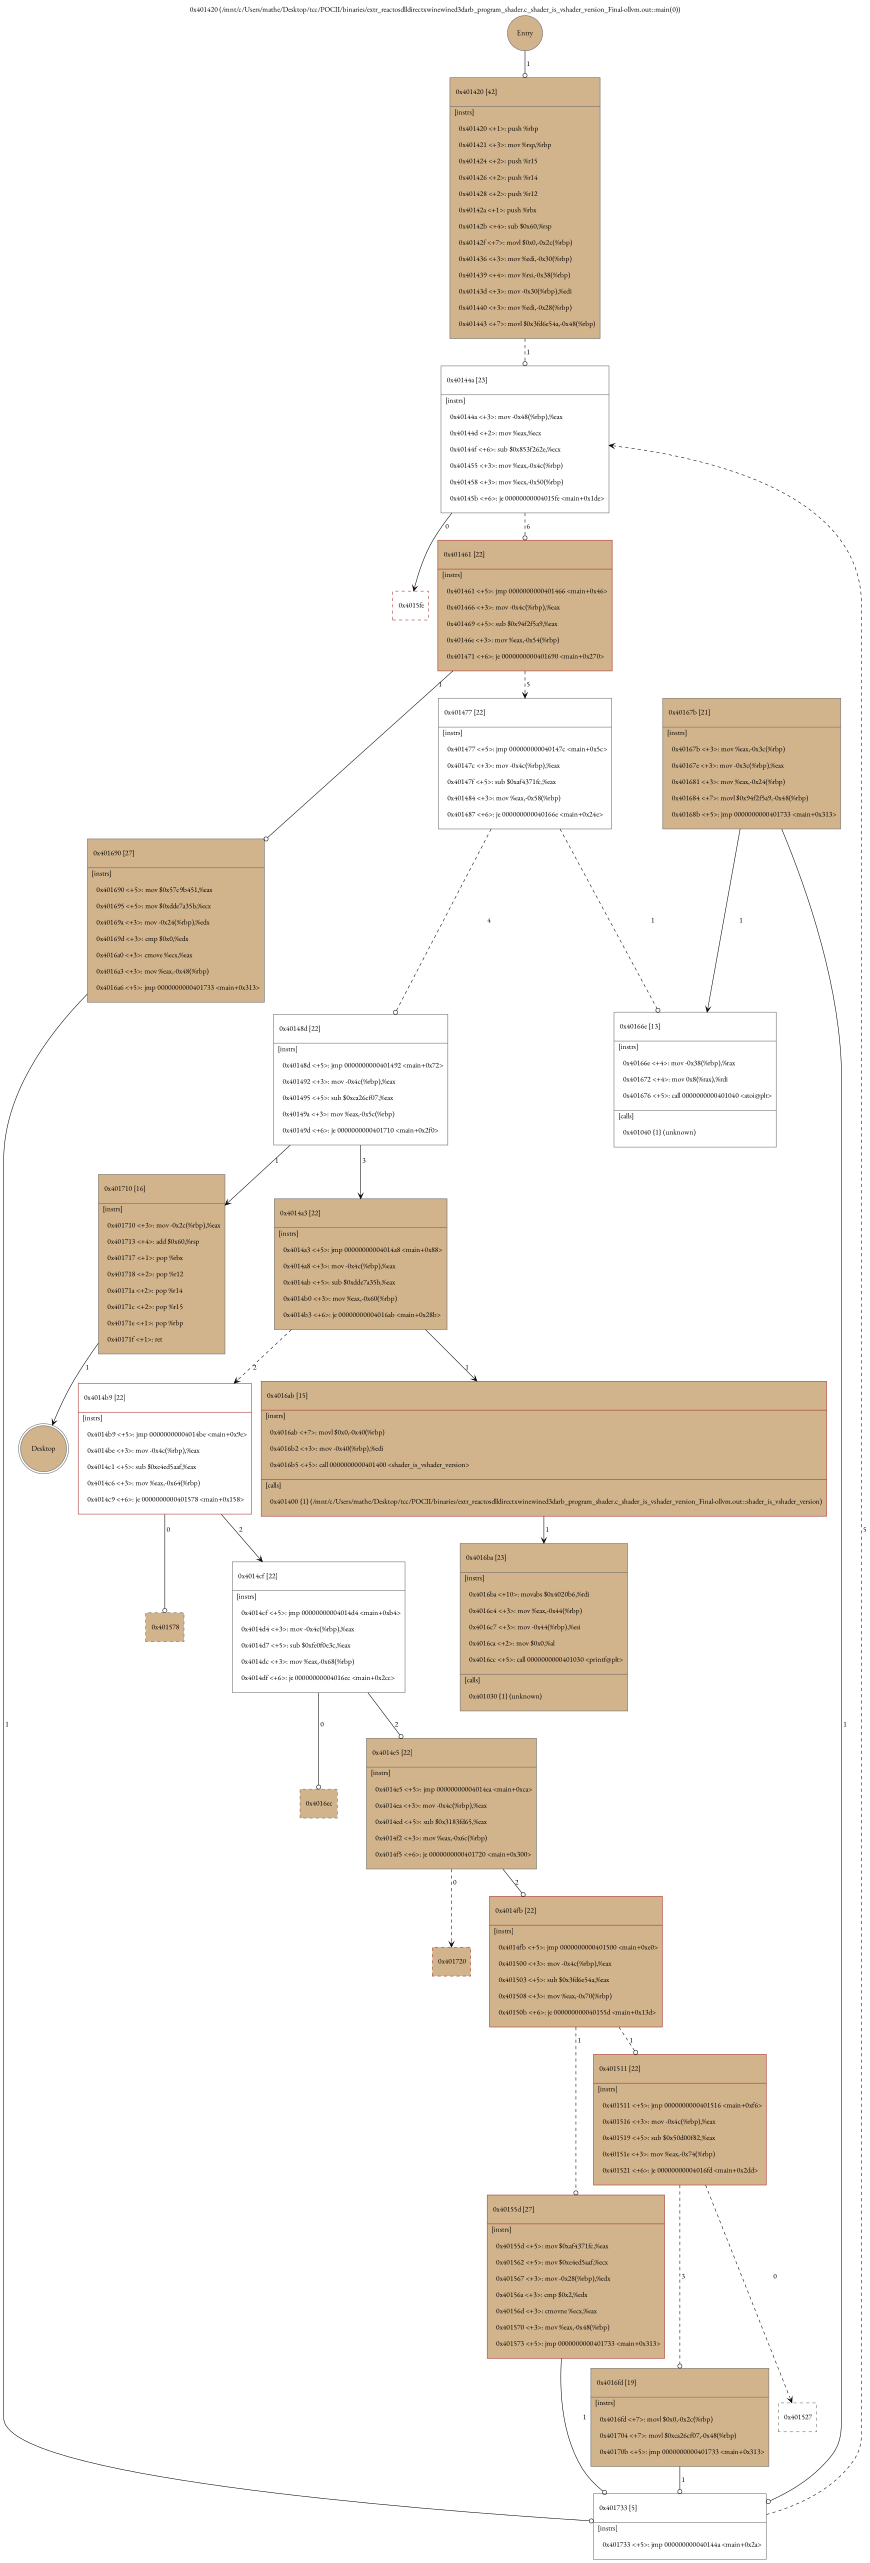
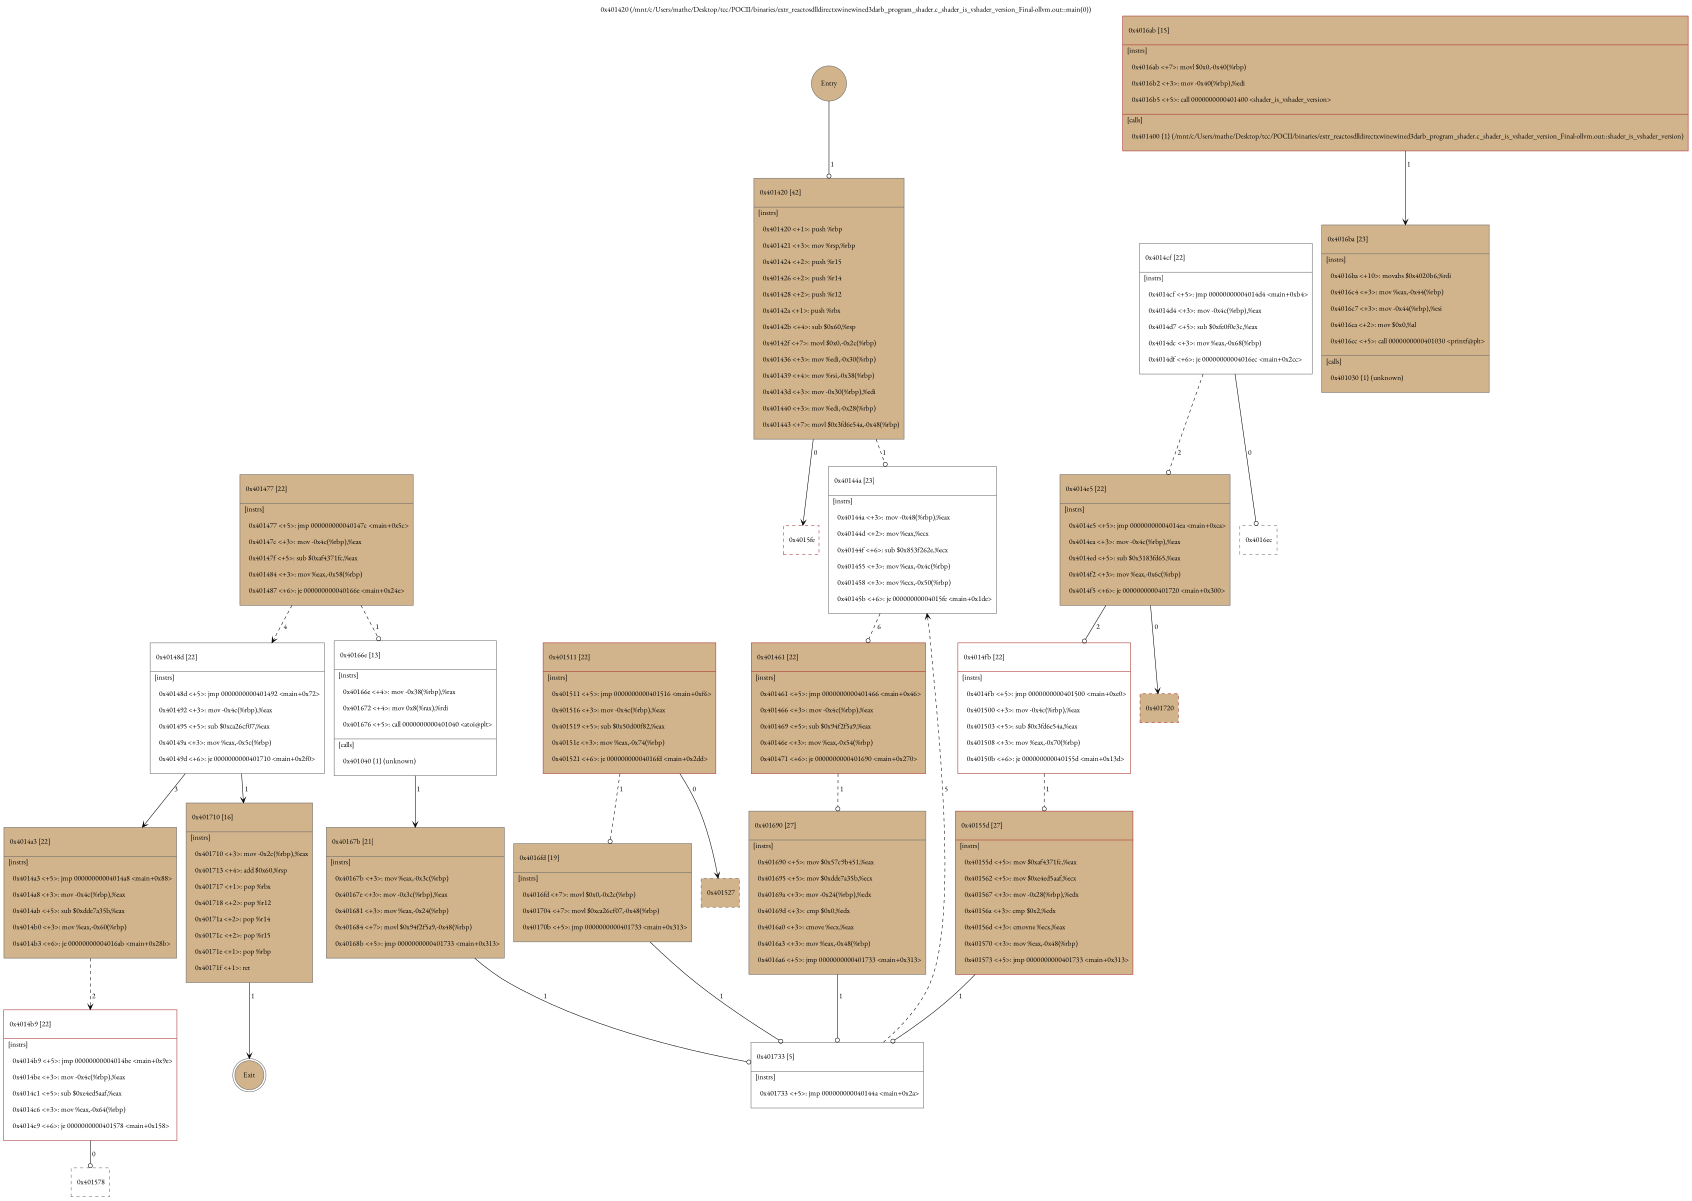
  digraph {
    fontname="EB Garamond"
    label="0x401420 (/mnt/c/Users/mathe/Desktop/tcc/POCII/binaries/extr_reactosdlldirectxwinewined3darb_program_shader.c_shader_is_vshader_version_Final-ollvm.out::main(0))"
    labelloc=t
    node [color=gray40 fillcolor=tan fontname="EB Garamond" shape=record style=filled]
    edge [arrowhead=odot fontname="EB Garamond" style=solid]
    Entry [height=0.3 shape=circle width=0.3]
    n2 [label="{\n     0x401420 [42]\l\n     | [instrs]\l\n     &nbsp;&nbsp;0x401420 \<+1\>: push %rbp\l\n     &nbsp;&nbsp;0x401421 \<+3\>: mov %rsp,%rbp\l\n     &nbsp;&nbsp;0x401424 \<+2\>: push %r15\l\n     &nbsp;&nbsp;0x401426 \<+2\>: push %r14\l\n     &nbsp;&nbsp;0x401428 \<+2\>: push %r12\l\n     &nbsp;&nbsp;0x40142a \<+1\>: push %rbx\l\n     &nbsp;&nbsp;0x40142b \<+4\>: sub $0x60,%rsp\l\n     &nbsp;&nbsp;0x40142f \<+7\>: movl $0x0,-0x2c(%rbp)\l\n     &nbsp;&nbsp;0x401436 \<+3\>: mov %edi,-0x30(%rbp)\l\n     &nbsp;&nbsp;0x401439 \<+4\>: mov %rsi,-0x38(%rbp)\l\n     &nbsp;&nbsp;0x40143d \<+3\>: mov -0x30(%rbp),%edi\l\n     &nbsp;&nbsp;0x401440 \<+3\>: mov %edi,-0x28(%rbp)\l\n     &nbsp;&nbsp;0x401443 \<+7\>: movl $0x3fd6e54a,-0x48(%rbp)\l\n  }"]
    n3 [fillcolor=white label="{\n     0x40144a [23]\l\n     | [instrs]\l\n     &nbsp;&nbsp;0x40144a \<+3\>: mov -0x48(%rbp),%eax\l\n     &nbsp;&nbsp;0x40144d \<+2\>: mov %eax,%ecx\l\n     &nbsp;&nbsp;0x40144f \<+6\>: sub $0x853f262e,%ecx\l\n     &nbsp;&nbsp;0x401455 \<+3\>: mov %eax,-0x4c(%rbp)\l\n     &nbsp;&nbsp;0x401458 \<+3\>: mov %ecx,-0x50(%rbp)\l\n     &nbsp;&nbsp;0x40145b \<+6\>: je 00000000004015fe \<main+0x1de\>\l\n  }"]
    n4 [color=brown fillcolor=white label="{\n     0x4015fe\l\n  }" style="dashed,filled"]
    n5 [color=brown label="{\n     0x401461 [22]\l\n     | [instrs]\l\n     &nbsp;&nbsp;0x401461 \<+5\>: jmp 0000000000401466 \<main+0x46\>\l\n     &nbsp;&nbsp;0x401466 \<+3\>: mov -0x4c(%rbp),%eax\l\n     &nbsp;&nbsp;0x401469 \<+5\>: sub $0x94f2f5a9,%eax\l\n     &nbsp;&nbsp;0x40146e \<+3\>: mov %eax,-0x54(%rbp)\l\n     &nbsp;&nbsp;0x401471 \<+6\>: je 0000000000401690 \<main+0x270\>\l\n  }"]
    n6 [label="{\n     0x401690 [27]\l\n     | [instrs]\l\n     &nbsp;&nbsp;0x401690 \<+5\>: mov $0x57c9b451,%eax\l\n     &nbsp;&nbsp;0x401695 \<+5\>: mov $0xdde7a35b,%ecx\l\n     &nbsp;&nbsp;0x40169a \<+3\>: mov -0x24(%rbp),%edx\l\n     &nbsp;&nbsp;0x40169d \<+3\>: cmp $0x0,%edx\l\n     &nbsp;&nbsp;0x4016a0 \<+3\>: cmove %ecx,%eax\l\n     &nbsp;&nbsp;0x4016a3 \<+3\>: mov %eax,-0x48(%rbp)\l\n     &nbsp;&nbsp;0x4016a6 \<+5\>: jmp 0000000000401733 \<main+0x313\>\l\n  }"]
-   n7 [fillcolor=white label="{\n     0x401477 [22]\l\n     | [instrs]\l\n     &nbsp;&nbsp;0x401477 \<+5\>: jmp 000000000040147c \<main+0x5c\>\l\n     &nbsp;&nbsp;0x40147c \<+3\>: mov -0x4c(%rbp),%eax\l\n     &nbsp;&nbsp;0x40147f \<+5\>: sub $0xaf4371fc,%eax\l\n     &nbsp;&nbsp;0x401484 \<+3\>: mov %eax,-0x58(%rbp)\l\n     &nbsp;&nbsp;0x401487 \<+6\>: je 000000000040166e \<main+0x24e\>\l\n  }"]
+   n7 [label="{\n     0x401477 [22]\l\n     | [instrs]\l\n     &nbsp;&nbsp;0x401477 \<+5\>: jmp 000000000040147c \<main+0x5c\>\l\n     &nbsp;&nbsp;0x40147c \<+3\>: mov -0x4c(%rbp),%eax\l\n     &nbsp;&nbsp;0x40147f \<+5\>: sub $0xaf4371fc,%eax\l\n     &nbsp;&nbsp;0x401484 \<+3\>: mov %eax,-0x58(%rbp)\l\n     &nbsp;&nbsp;0x401487 \<+6\>: je 000000000040166e \<main+0x24e\>\l\n  }"]
    n8 [fillcolor=white label="{\n     0x401733 [5]\l\n     | [instrs]\l\n     &nbsp;&nbsp;0x401733 \<+5\>: jmp 000000000040144a \<main+0x2a\>\l\n  }"]
    n9 [fillcolor=white label="{\n     0x40166e [13]\l\n     | [instrs]\l\n     &nbsp;&nbsp;0x40166e \<+4\>: mov -0x38(%rbp),%rax\l\n     &nbsp;&nbsp;0x401672 \<+4\>: mov 0x8(%rax),%rdi\l\n     &nbsp;&nbsp;0x401676 \<+5\>: call 0000000000401040 \<atoi@plt\>\l\n     | [calls]\l\n     &nbsp;&nbsp;0x401040 \{1\} (unknown)\l\n  }"]
    n10 [fillcolor=white label="{\n     0x40148d [22]\l\n     | [instrs]\l\n     &nbsp;&nbsp;0x40148d \<+5\>: jmp 0000000000401492 \<main+0x72\>\l\n     &nbsp;&nbsp;0x401492 \<+3\>: mov -0x4c(%rbp),%eax\l\n     &nbsp;&nbsp;0x401495 \<+5\>: sub $0xca26cf07,%eax\l\n     &nbsp;&nbsp;0x40149a \<+3\>: mov %eax,-0x5c(%rbp)\l\n     &nbsp;&nbsp;0x40149d \<+6\>: je 0000000000401710 \<main+0x2f0\>\l\n  }"]
-   Exit [height=0.3 peripheries=2 shape=circle width=0.3 label=Desktop]
+   Exit [height=0.3 peripheries=2 shape=circle width=0.3]
    n12 [label="{\n     0x40167b [21]\l\n     | [instrs]\l\n     &nbsp;&nbsp;0x40167b \<+3\>: mov %eax,-0x3c(%rbp)\l\n     &nbsp;&nbsp;0x40167e \<+3\>: mov -0x3c(%rbp),%eax\l\n     &nbsp;&nbsp;0x401681 \<+3\>: mov %eax,-0x24(%rbp)\l\n     &nbsp;&nbsp;0x401684 \<+7\>: movl $0x94f2f5a9,-0x48(%rbp)\l\n     &nbsp;&nbsp;0x40168b \<+5\>: jmp 0000000000401733 \<main+0x313\>\l\n  }"]
    n13 [label="{\n     0x401710 [16]\l\n     | [instrs]\l\n     &nbsp;&nbsp;0x401710 \<+3\>: mov -0x2c(%rbp),%eax\l\n     &nbsp;&nbsp;0x401713 \<+4\>: add $0x60,%rsp\l\n     &nbsp;&nbsp;0x401717 \<+1\>: pop %rbx\l\n     &nbsp;&nbsp;0x401718 \<+2\>: pop %r12\l\n     &nbsp;&nbsp;0x40171a \<+2\>: pop %r14\l\n     &nbsp;&nbsp;0x40171c \<+2\>: pop %r15\l\n     &nbsp;&nbsp;0x40171e \<+1\>: pop %rbp\l\n     &nbsp;&nbsp;0x40171f \<+1\>: ret\l\n  }"]
    n14 [label="{\n     0x4014a3 [22]\l\n     | [instrs]\l\n     &nbsp;&nbsp;0x4014a3 \<+5\>: jmp 00000000004014a8 \<main+0x88\>\l\n     &nbsp;&nbsp;0x4014a8 \<+3\>: mov -0x4c(%rbp),%eax\l\n     &nbsp;&nbsp;0x4014ab \<+5\>: sub $0xdde7a35b,%eax\l\n     &nbsp;&nbsp;0x4014b0 \<+3\>: mov %eax,-0x60(%rbp)\l\n     &nbsp;&nbsp;0x4014b3 \<+6\>: je 00000000004016ab \<main+0x28b\>\l\n  }"]
-   n15 [fillcolor=white label="{\n     0x401527\l\n  }" style="dashed,filled"]
+   n15 [label="{\n     0x401527\l\n  }" style="dashed,filled"]
    n16 [color=brown label="{\n     0x4016ab [15]\l\n     | [instrs]\l\n     &nbsp;&nbsp;0x4016ab \<+7\>: movl $0x0,-0x40(%rbp)\l\n     &nbsp;&nbsp;0x4016b2 \<+3\>: mov -0x40(%rbp),%edi\l\n     &nbsp;&nbsp;0x4016b5 \<+5\>: call 0000000000401400 \<shader_is_vshader_version\>\l\n     | [calls]\l\n     &nbsp;&nbsp;0x401400 \{1\} (/mnt/c/Users/mathe/Desktop/tcc/POCII/binaries/extr_reactosdlldirectxwinewined3darb_program_shader.c_shader_is_vshader_version_Final-ollvm.out::shader_is_vshader_version)\l\n  }"]
    n17 [color=brown fillcolor=white label="{\n     0x4014b9 [22]\l\n     | [instrs]\l\n     &nbsp;&nbsp;0x4014b9 \<+5\>: jmp 00000000004014be \<main+0x9e\>\l\n     &nbsp;&nbsp;0x4014be \<+3\>: mov -0x4c(%rbp),%eax\l\n     &nbsp;&nbsp;0x4014c1 \<+5\>: sub $0xe4ed5aaf,%eax\l\n     &nbsp;&nbsp;0x4014c6 \<+3\>: mov %eax,-0x64(%rbp)\l\n     &nbsp;&nbsp;0x4014c9 \<+6\>: je 0000000000401578 \<main+0x158\>\l\n  }"]
    n18 [label="{\n     0x4016fd [19]\l\n     | [instrs]\l\n     &nbsp;&nbsp;0x4016fd \<+7\>: movl $0x0,-0x2c(%rbp)\l\n     &nbsp;&nbsp;0x401704 \<+7\>: movl $0xca26cf07,-0x48(%rbp)\l\n     &nbsp;&nbsp;0x40170b \<+5\>: jmp 0000000000401733 \<main+0x313\>\l\n  }"]
    n19 [label="{\n     0x4016ba [23]\l\n     | [instrs]\l\n     &nbsp;&nbsp;0x4016ba \<+10\>: movabs $0x4020b6,%rdi\l\n     &nbsp;&nbsp;0x4016c4 \<+3\>: mov %eax,-0x44(%rbp)\l\n     &nbsp;&nbsp;0x4016c7 \<+3\>: mov -0x44(%rbp),%esi\l\n     &nbsp;&nbsp;0x4016ca \<+2\>: mov $0x0,%al\l\n     &nbsp;&nbsp;0x4016cc \<+5\>: call 0000000000401030 \<printf@plt\>\l\n     | [calls]\l\n     &nbsp;&nbsp;0x401030 \{1\} (unknown)\l\n  }"]
-   n20 [label="{\n     0x401578\l\n  }" style="dashed,filled"]
+   n20 [fillcolor=white label="{\n     0x401578\l\n  }" style="dashed,filled"]
    n21 [fillcolor=white label="{\n     0x4014cf [22]\l\n     | [instrs]\l\n     &nbsp;&nbsp;0x4014cf \<+5\>: jmp 00000000004014d4 \<main+0xb4\>\l\n     &nbsp;&nbsp;0x4014d4 \<+3\>: mov -0x4c(%rbp),%eax\l\n     &nbsp;&nbsp;0x4014d7 \<+5\>: sub $0xfe0f0e3c,%eax\l\n     &nbsp;&nbsp;0x4014dc \<+3\>: mov %eax,-0x68(%rbp)\l\n     &nbsp;&nbsp;0x4014df \<+6\>: je 00000000004016ec \<main+0x2cc\>\l\n  }"]
-   n22 [label="{\n     0x4016ec\l\n  }" style="dashed,filled"]
+   n22 [fillcolor=white label="{\n     0x4016ec\l\n  }" style="dashed,filled"]
    n23 [label="{\n     0x4014e5 [22]\l\n     | [instrs]\l\n     &nbsp;&nbsp;0x4014e5 \<+5\>: jmp 00000000004014ea \<main+0xca\>\l\n     &nbsp;&nbsp;0x4014ea \<+3\>: mov -0x4c(%rbp),%eax\l\n     &nbsp;&nbsp;0x4014ed \<+5\>: sub $0x3183fd65,%eax\l\n     &nbsp;&nbsp;0x4014f2 \<+3\>: mov %eax,-0x6c(%rbp)\l\n     &nbsp;&nbsp;0x4014f5 \<+6\>: je 0000000000401720 \<main+0x300\>\l\n  }"]
    n24 [color=brown label="{\n     0x401720\l\n  }" style="dashed,filled"]
-   n25 [color=brown label="{\n     0x4014fb [22]\l\n     | [instrs]\l\n     &nbsp;&nbsp;0x4014fb \<+5\>: jmp 0000000000401500 \<main+0xe0\>\l\n     &nbsp;&nbsp;0x401500 \<+3\>: mov -0x4c(%rbp),%eax\l\n     &nbsp;&nbsp;0x401503 \<+5\>: sub $0x3fd6e54a,%eax\l\n     &nbsp;&nbsp;0x401508 \<+3\>: mov %eax,-0x70(%rbp)\l\n     &nbsp;&nbsp;0x40150b \<+6\>: je 000000000040155d \<main+0x13d\>\l\n  }"]
+   n25 [color=brown fillcolor=white label="{\n     0x4014fb [22]\l\n     | [instrs]\l\n     &nbsp;&nbsp;0x4014fb \<+5\>: jmp 0000000000401500 \<main+0xe0\>\l\n     &nbsp;&nbsp;0x401500 \<+3\>: mov -0x4c(%rbp),%eax\l\n     &nbsp;&nbsp;0x401503 \<+5\>: sub $0x3fd6e54a,%eax\l\n     &nbsp;&nbsp;0x401508 \<+3\>: mov %eax,-0x70(%rbp)\l\n     &nbsp;&nbsp;0x40150b \<+6\>: je 000000000040155d \<main+0x13d\>\l\n  }"]
    n26 [color=brown label="{\n     0x40155d [27]\l\n     | [instrs]\l\n     &nbsp;&nbsp;0x40155d \<+5\>: mov $0xaf4371fc,%eax\l\n     &nbsp;&nbsp;0x401562 \<+5\>: mov $0xe4ed5aaf,%ecx\l\n     &nbsp;&nbsp;0x401567 \<+3\>: mov -0x28(%rbp),%edx\l\n     &nbsp;&nbsp;0x40156a \<+3\>: cmp $0x2,%edx\l\n     &nbsp;&nbsp;0x40156d \<+3\>: cmovne %ecx,%eax\l\n     &nbsp;&nbsp;0x401570 \<+3\>: mov %eax,-0x48(%rbp)\l\n     &nbsp;&nbsp;0x401573 \<+5\>: jmp 0000000000401733 \<main+0x313\>\l\n  }"]
    n27 [color=brown label="{\n     0x401511 [22]\l\n     | [instrs]\l\n     &nbsp;&nbsp;0x401511 \<+5\>: jmp 0000000000401516 \<main+0xf6\>\l\n     &nbsp;&nbsp;0x401516 \<+3\>: mov -0x4c(%rbp),%eax\l\n     &nbsp;&nbsp;0x401519 \<+5\>: sub $0x50d00f82,%eax\l\n     &nbsp;&nbsp;0x40151e \<+3\>: mov %eax,-0x74(%rbp)\l\n     &nbsp;&nbsp;0x401521 \<+6\>: je 00000000004016fd \<main+0x2dd\>\l\n  }"]
    Entry -> n2 [label=" 1"]
    n2 -> n3 [label=" 1" style=dashed]
-   n3 -> n4 [arrowhead=vee label=" 0"]
+   n2 -> n4 [arrowhead=vee label=" 0"]
    n3 -> n5 [label=" 6" style=dashed]
-   n5 -> n6 [label=" 1"]
-   n5 -> n7 [arrowhead=vee label=" 5" style=dashed]
+   n5 -> n6 [label=" 1" style=dashed]
    n6 -> n8 [label=" 1"]
    n7 -> n9 [label=" 1" style=dashed]
-   n7 -> n10 [label=" 4" style=dashed]
+   n7 -> n10 [arrowhead=vee label=" 4" style=dashed]
    n8 -> n3 [arrowhead=vee label=" 5" style=dashed]
-   n12 -> n9 [arrowhead=vee label=" 1"]
+   n9 -> n12 [arrowhead=vee label=" 1"]
    n10 -> n13 [arrowhead=vee label=" 1"]
    n10 -> n14 [arrowhead=vee label=" 3"]
    n12 -> n8 [label=" 1"]
    n13 -> Exit [arrowhead=vee label=" 1"]
-   n14 -> n16 [arrowhead=vee label=" 1"]
    n14 -> n17 [arrowhead=vee label=" 2" style=dashed]
    n16 -> n19 [arrowhead=vee label=" 1"]
    n17 -> n20 [label=" 0"]
-   n17 -> n21 [arrowhead=vee label=" 2"]
    n18 -> n8 [label=" 1"]
    n21 -> n22 [label=" 0"]
-   n21 -> n23 [label=" 2"]
-   n23 -> n24 [arrowhead=vee label=" 0" style=dashed]
+   n21 -> n23 [label=" 2" style=dashed]
+   n23 -> n24 [arrowhead=vee label=" 0"]
    n23 -> n25 [label=" 2"]
    n25 -> n26 [label=" 1" style=dashed]
-   n25 -> n27 [label=" 1" style=dashed]
    n26 -> n8 [label=" 1"]
-   n27 -> n15 [arrowhead=vee label=" 0" style=dashed]
-   n27 -> n18 [label=" 3" style=dashed]
+   n27 -> n15 [arrowhead=vee label=" 0"]
+   n27 -> n18 [label=" 1" style=dashed]
  }
